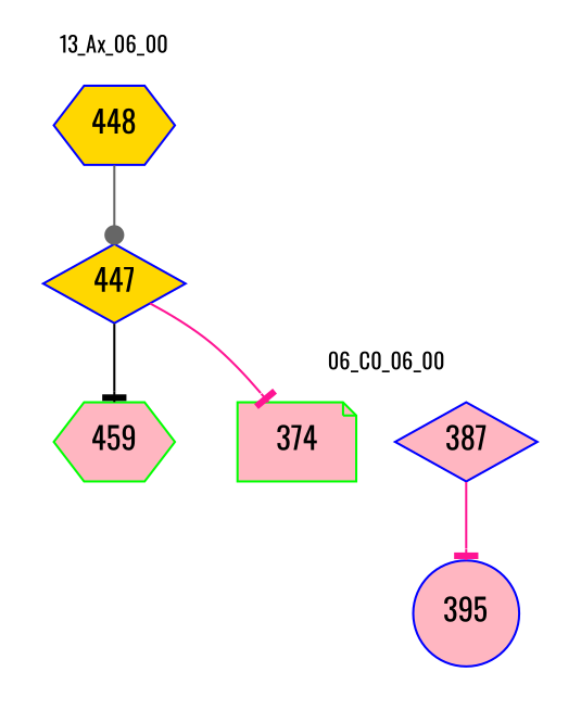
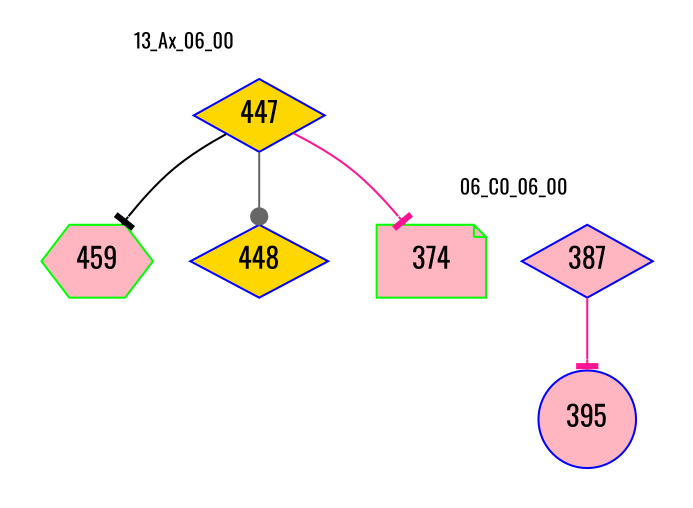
  digraph {
    fontname=Oswald
    node [color=blue fillcolor=lightpink fontname=Oswald shape=diamond style=filled]
    edge [arrowhead=tee color=deeppink fontname=Oswald]
    n1 [fillcolor=gold label=447]
    n2 [color=green label=459 shape=hexagon]
-   n3 [fillcolor=gold label=448 shape=hexagon]
+   n3 [fillcolor=gold label=448]
    n4 [label=387]
    n5 [color=green label=374 shape=note]
    n6 [label=395 shape=circle]
    subgraph cluster_1 {
      color=white
      fontsize=10
      label="13_Ax_06_00"
      n1
      n2
      n3
    }
    subgraph cluster_2 {
      color=white
      fontsize=10
      label="06_C0_06_00"
      n4
      n5
      n6
    }
    n1 -> n2 [color=black]
-   n3 -> n1 [arrowhead=dot color=gray40]
+   n1 -> n3 [arrowhead=dot color=gray40]
    n1 -> n5
    n4 -> n6
  }
